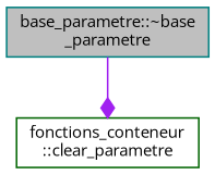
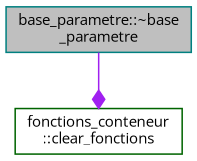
  digraph {
    rankdir=TB
    fontname="Open Sans"
    node [fontname="Open Sans" fontsize=10 shape=record style=filled]
    n1 [color=teal fillcolor=grey75 fontcolor=black height=0.2 label="base_parametre::~base\l_parametre" width=0.4]
-   n2 [color=darkgreen fillcolor=white height=0.2 label="fonctions_conteneur\l::clear_parametre" width=0.4]
+   n2 [color=darkgreen fillcolor=white height=0.2 label="fonctions_conteneur\l::clear_fonctions" width=0.4]
    n1 -> n2 [color=purple fontname="Open Sans" fontsize=10 labelfontname=Helvetica labelfontsize=10 style=solid arrowhead=diamond]
  }
